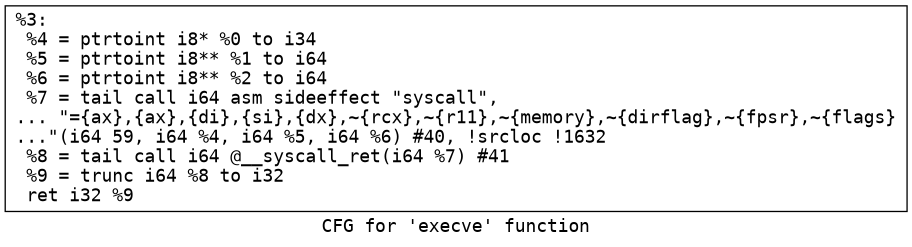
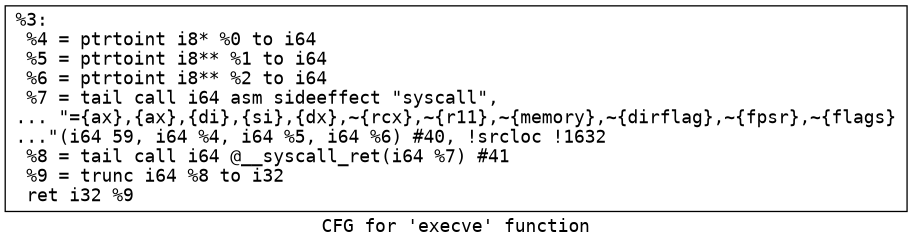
  digraph {
    label="CFG for 'execve' function"
    fontname="DejaVu Sans Mono"
-   n1 [label="{%3:\l  %4 = ptrtoint i8* %0 to i34\l  %5 = ptrtoint i8** %1 to i64\l  %6 = ptrtoint i8** %2 to i64\l  %7 = tail call i64 asm sideeffect \"syscall\",\l... \"=\{ax\},\{ax\},\{di\},\{si\},\{dx\},~\{rcx\},~\{r11\},~\{memory\},~\{dirflag\},~\{fpsr\},~\{flags\}\l...\"(i64 59, i64 %4, i64 %5, i64 %6) #40, !srcloc !1632\l  %8 = tail call i64 @__syscall_ret(i64 %7) #41\l  %9 = trunc i64 %8 to i32\l  ret i32 %9\l}" shape=record fontname="DejaVu Sans Mono"]
+   n1 [label="{%3:\l  %4 = ptrtoint i8* %0 to i64\l  %5 = ptrtoint i8** %1 to i64\l  %6 = ptrtoint i8** %2 to i64\l  %7 = tail call i64 asm sideeffect \"syscall\",\l... \"=\{ax\},\{ax\},\{di\},\{si\},\{dx\},~\{rcx\},~\{r11\},~\{memory\},~\{dirflag\},~\{fpsr\},~\{flags\}\l...\"(i64 59, i64 %4, i64 %5, i64 %6) #40, !srcloc !1632\l  %8 = tail call i64 @__syscall_ret(i64 %7) #41\l  %9 = trunc i64 %8 to i32\l  ret i32 %9\l}" shape=record fontname="DejaVu Sans Mono"]
  }
